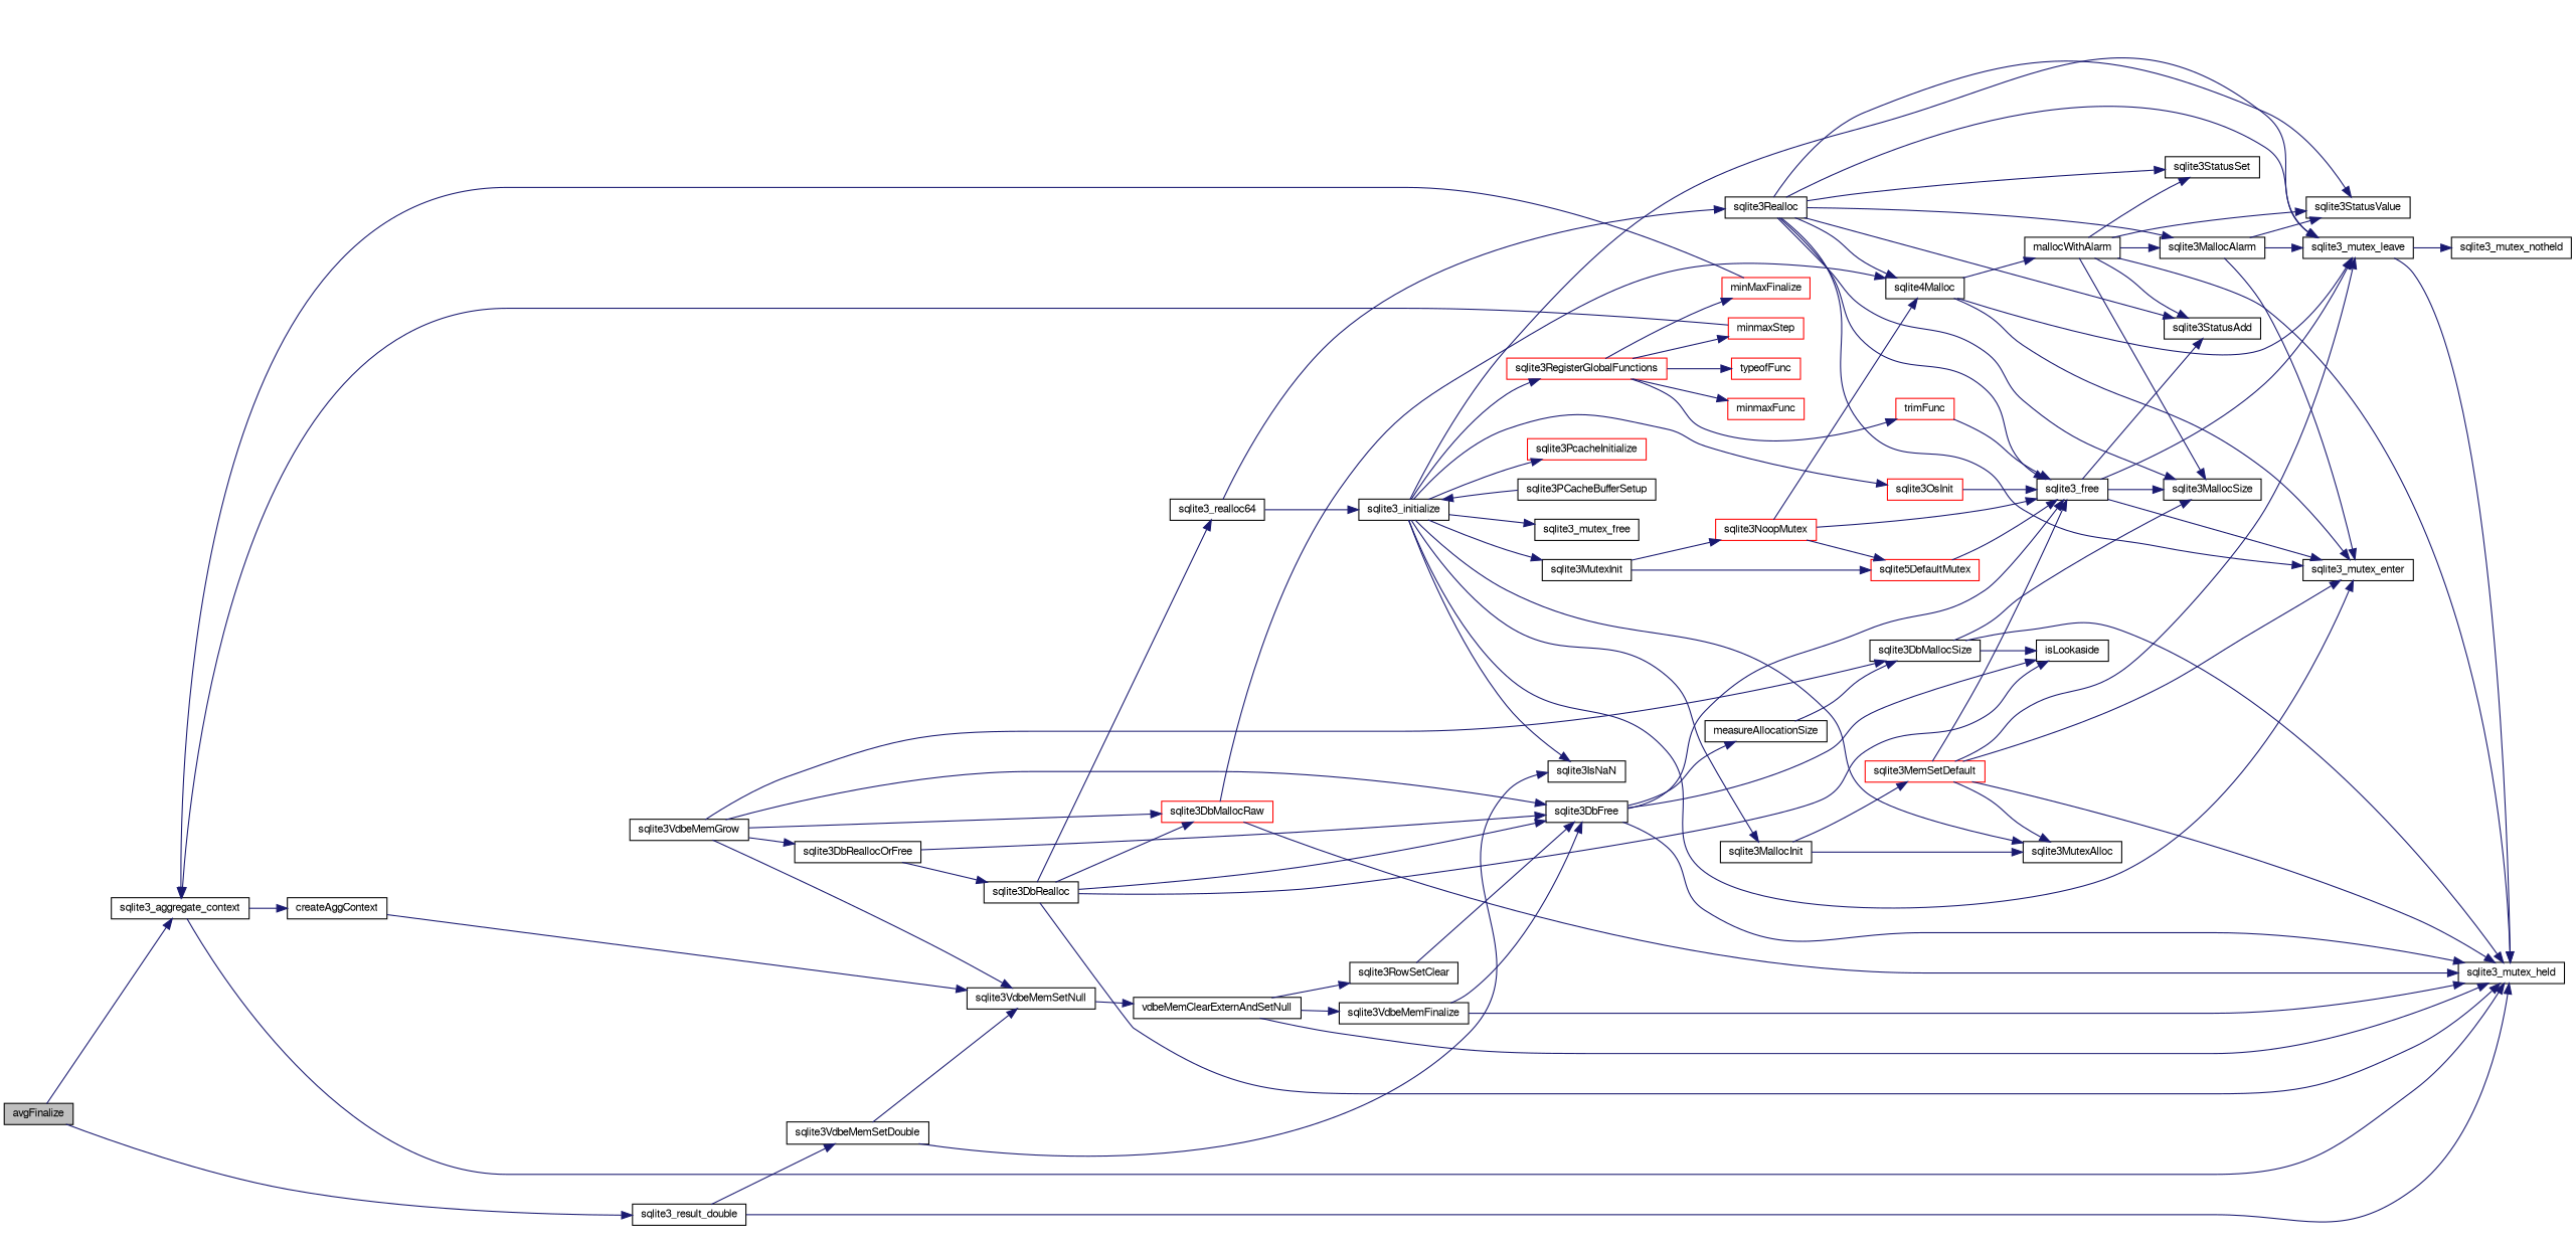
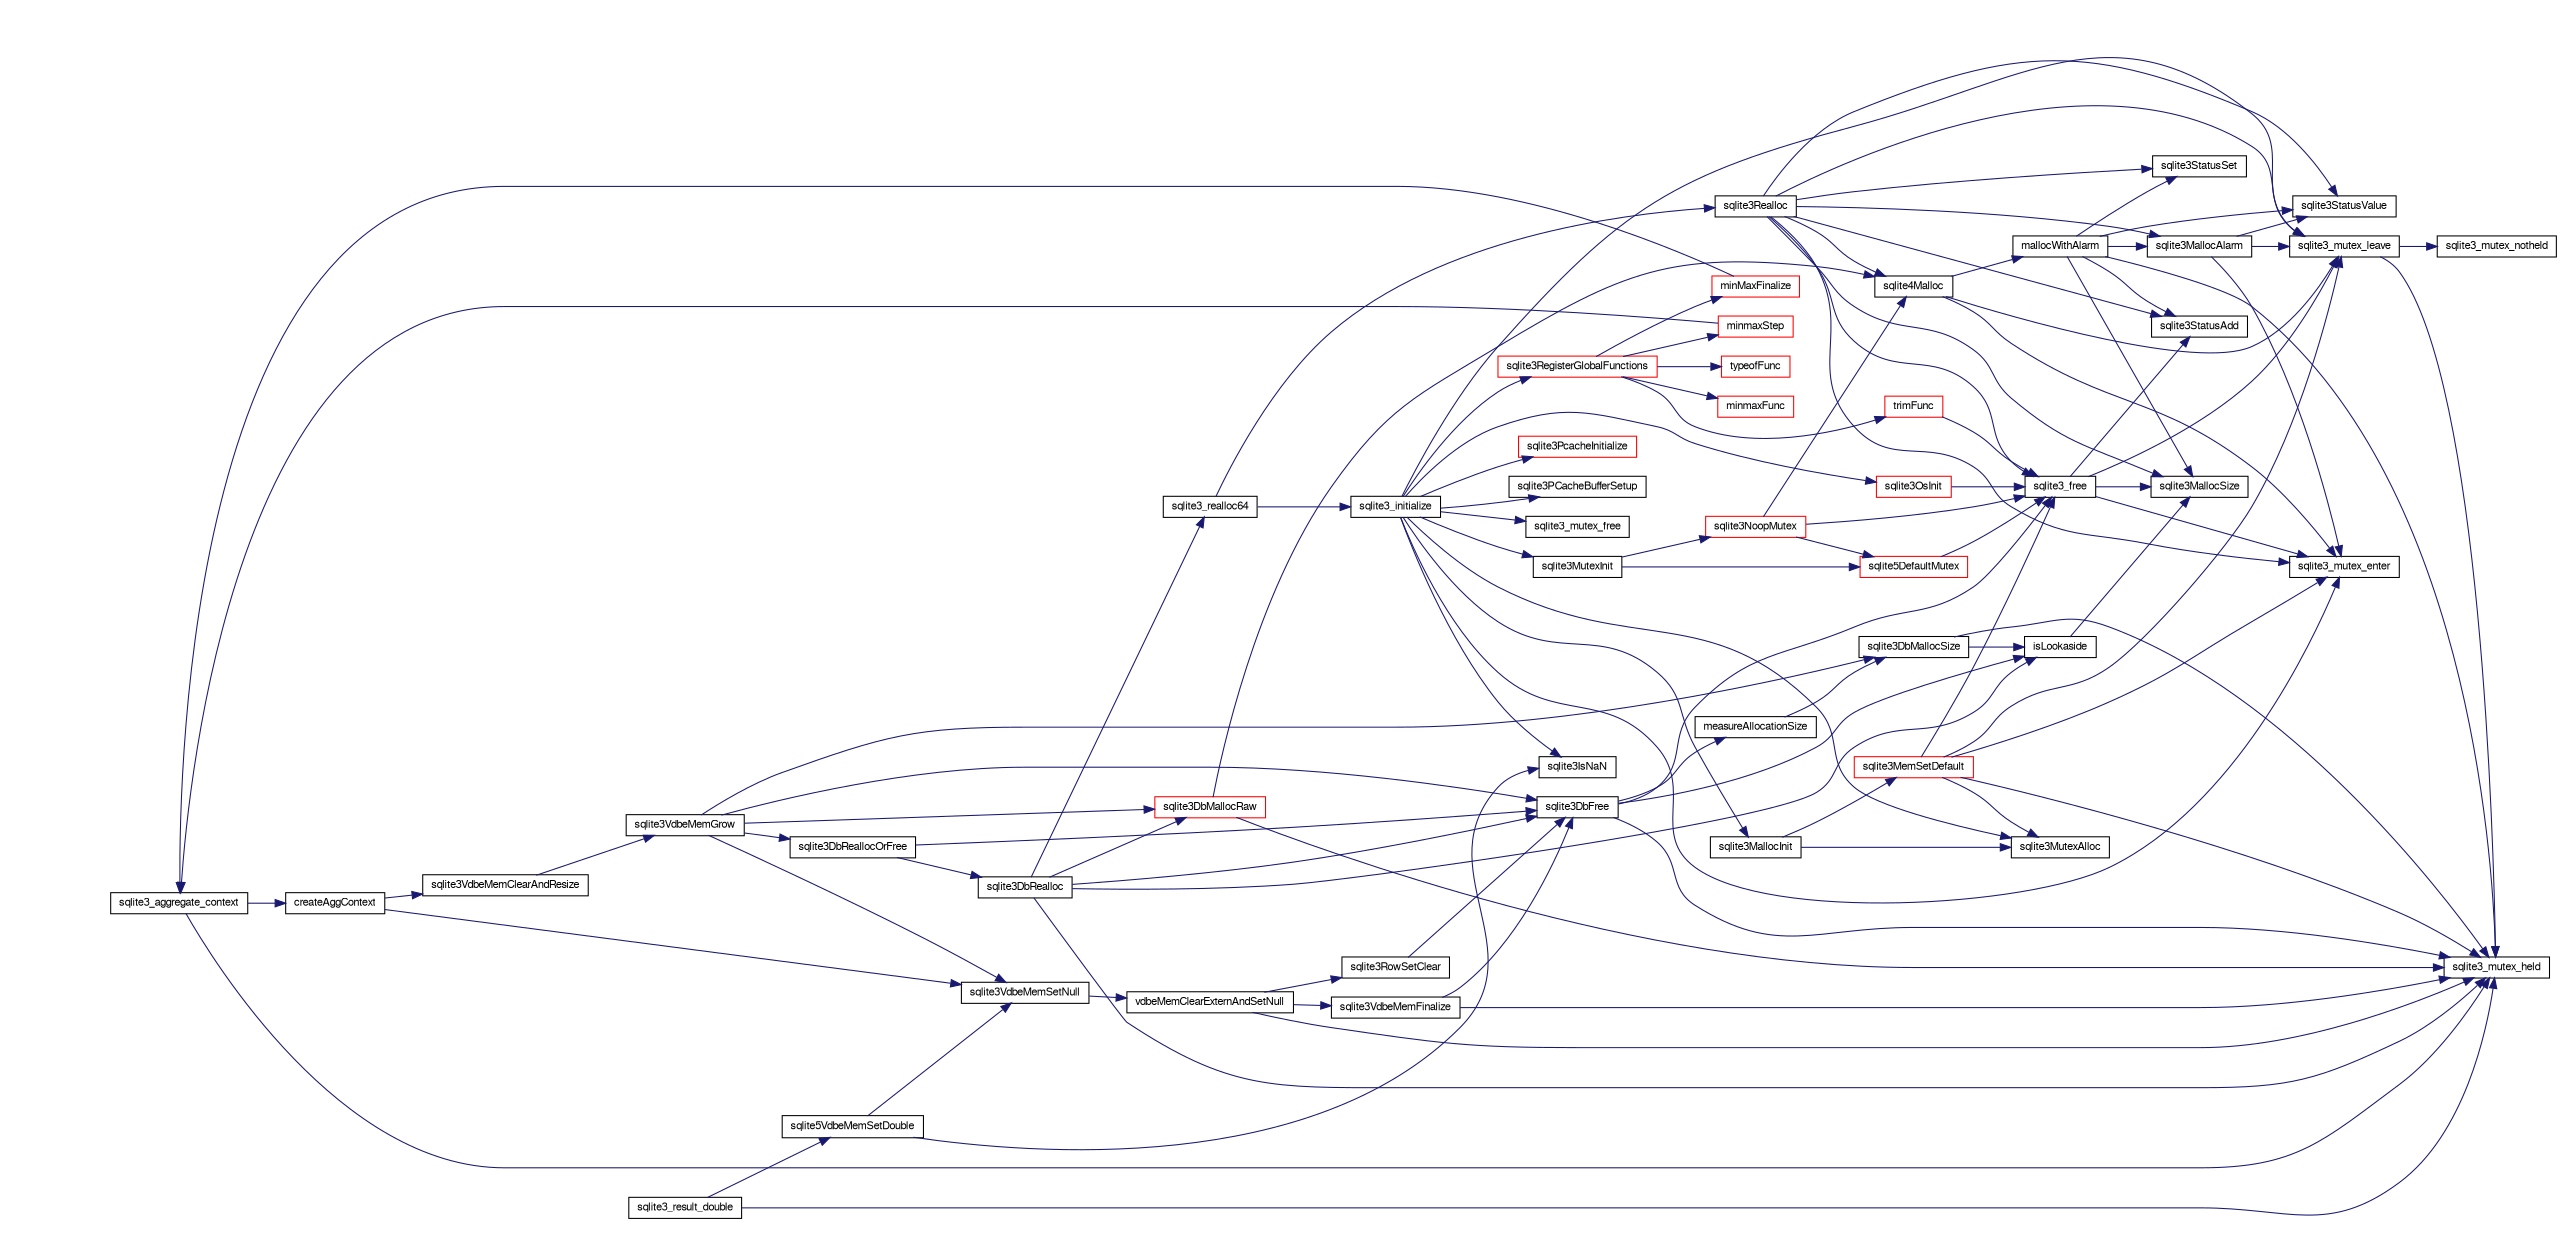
  digraph {
    rankdir=LR
    node [color=black fillcolor=white fontname=FreeSans fontsize=10 shape=record style=filled]
    edge [color=midnightblue fontname=FreeSans fontsize=10 labelfontname=FreeSans labelfontsize=10 style=solid]
-   n1 [fillcolor=grey75 fontcolor=black height=0.2 label=avgFinalize width=0.4]
    n2 [height=0.2 label=sqlite3_aggregate_context width=0.4]
    n3 [height=0.2 label=sqlite3_result_double width=0.4]
    n4 [height=0.2 label=sqlite3_mutex_held width=0.4]
    n5 [height=0.2 label=createAggContext width=0.4]
-   n6 [height=0.2 label=sqlite3VdbeMemSetDouble width=0.4]
+   n6 [height=0.2 label=sqlite5VdbeMemSetDouble width=0.4]
    n7 [height=0.2 label=sqlite3VdbeMemSetNull width=0.4]
+   n8 [height=0.2 label=sqlite3VdbeMemClearAndResize width=0.4]
    n9 [height=0.2 label=vdbeMemClearExternAndSetNull width=0.4]
    n10 [height=0.2 label=sqlite3VdbeMemGrow width=0.4]
    n11 [height=0.2 label=sqlite3VdbeMemFinalize width=0.4]
    n12 [height=0.2 label=sqlite3RowSetClear width=0.4]
    n13 [height=0.2 label=sqlite3DbFree width=0.4]
    n14 [height=0.2 label=measureAllocationSize width=0.4]
    n15 [height=0.2 label=isLookaside width=0.4]
    n16 [height=0.2 label=sqlite3_free width=0.4]
    n17 [height=0.2 label=sqlite3DbMallocSize width=0.4]
    n18 [height=0.2 label=sqlite3MallocSize width=0.4]
    n19 [height=0.2 label=sqlite3_mutex_enter width=0.4]
    n20 [height=0.2 label=sqlite3StatusAdd width=0.4]
    n21 [height=0.2 label=sqlite3_mutex_leave width=0.4]
    n22 [height=0.2 label=sqlite3_mutex_notheld width=0.4]
    n23 [height=0.2 label=sqlite3DbReallocOrFree width=0.4]
    n24 [color=red height=0.2 label=sqlite3DbMallocRaw width=0.4]
    n25 [height=0.2 label=sqlite3DbRealloc width=0.4]
    n26 [height=0.2 label=sqlite4Malloc width=0.4]
    n27 [height=0.2 label=sqlite3_realloc64 width=0.4]
    n28 [height=0.2 label=sqlite3_initialize width=0.4]
    n29 [height=0.2 label=sqlite3Realloc width=0.4]
    n30 [height=0.2 label=mallocWithAlarm width=0.4]
    n31 [height=0.2 label=sqlite3StatusSet width=0.4]
    n32 [height=0.2 label=sqlite3StatusValue width=0.4]
    n33 [height=0.2 label=sqlite3MallocAlarm width=0.4]
    n34 [height=0.2 label=sqlite3MutexInit width=0.4]
    n35 [height=0.2 label=sqlite3MutexAlloc width=0.4]
    n36 [height=0.2 label=sqlite3MallocInit width=0.4]
    n37 [color=red height=0.2 label=sqlite3RegisterGlobalFunctions width=0.4]
    n38 [color=red height=0.2 label=sqlite3PcacheInitialize width=0.4]
    n39 [color=red height=0.2 label=sqlite3OsInit width=0.4]
    n40 [height=0.2 label=sqlite3PCacheBufferSetup width=0.4]
    n41 [height=0.2 label=sqlite3_mutex_free width=0.4]
    n42 [height=0.2 label=sqlite3IsNaN width=0.4]
    n43 [color=red height=0.2 label=sqlite5DefaultMutex width=0.4]
    n44 [color=red height=0.2 label=sqlite3NoopMutex width=0.4]
    n45 [color=red height=0.2 label=sqlite3MemSetDefault width=0.4]
    n46 [color=red height=0.2 label=trimFunc width=0.4]
    n47 [color=red height=0.2 label=minmaxFunc width=0.4]
    n48 [color=red height=0.2 label=minmaxStep width=0.4]
    n49 [color=red height=0.2 label=minMaxFinalize width=0.4]
    n50 [color=red height=0.2 label=typeofFunc width=0.4]
-   n1 -> n2
-   n1 -> n3
    n2 -> n4
    n2 -> n5
    n3 -> n4
    n3 -> n6
    n5 -> n7
+   n5 -> n8
    n6 -> n7
    n6 -> n42
    n7 -> n9
+   n8 -> n10
    n9 -> n4
    n9 -> n11
    n9 -> n12
    n10 -> n7
    n10 -> n13
    n10 -> n17
    n10 -> n23
    n10 -> n24
    n11 -> n4
    n11 -> n13
    n12 -> n13
    n13 -> n4
    n13 -> n14
    n13 -> n15
    n13 -> n16
    n14 -> n17
    n16 -> n18
    n16 -> n19
    n16 -> n20
    n16 -> n21
    n17 -> n4
    n17 -> n15
-   n17 -> n18
+   n15 -> n18
    n21 -> n4
    n21 -> n22
    n23 -> n13
    n23 -> n25
    n24 -> n4
    n24 -> n26
    n25 -> n4
    n25 -> n13
    n25 -> n15
    n25 -> n24
    n25 -> n27
    n26 -> n19
    n26 -> n21
    n26 -> n30
    n27 -> n28
    n27 -> n29
    n28 -> n19
    n28 -> n21
    n28 -> n34
    n28 -> n35
    n28 -> n36
    n28 -> n37
    n28 -> n38
    n28 -> n39
-   n40 -> n28
+   n28 -> n40
    n28 -> n41
    n28 -> n42
    n29 -> n16
    n29 -> n18
    n29 -> n19
    n29 -> n20
    n29 -> n21
    n29 -> n26
    n29 -> n31
    n29 -> n32
    n29 -> n33
    n30 -> n4
    n30 -> n18
    n30 -> n20
    n30 -> n31
    n30 -> n32
    n30 -> n33
    n33 -> n19
    n33 -> n21
    n33 -> n32
    n34 -> n43
    n34 -> n44
    n36 -> n35
    n36 -> n45
    n37 -> n46
    n37 -> n47
    n37 -> n48
    n37 -> n49
    n37 -> n50
    n39 -> n16
    n43 -> n16
    n44 -> n16
    n44 -> n26
    n44 -> n43
    n45 -> n4
    n45 -> n16
    n45 -> n19
    n45 -> n21
    n45 -> n35
    n46 -> n16
    n48 -> n2
    n49 -> n2
  }
